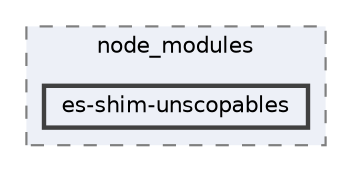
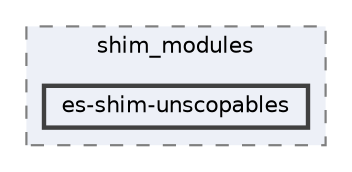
  digraph {
    compound=true
    n1 [color=grey25 fillcolor="#edf0f7" fontname=Helvetica fontsize=10 height=0.2 label="es-shim-unscopables" shape=box style="filled,bold" width=0.4]
    subgraph cluster_1 {
      bgcolor="#edf0f7"
      fontname=Helvetica
      fontsize=10
-     label=node_modules
+     label=shim_modules
      pencolor=grey50
      style="filled,dashed"
      n1
    }
  }
